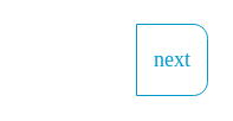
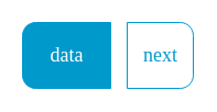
  <mxCell id="0" />
  <mxCell id="1" parent="0" />
+ <mxCell id="2" value="data" style="verticalLabelPosition=middle;verticalAlign=middle;html=1;shape=mxgraph.basic.rect;fillColor2=none;strokeWidth=1;size=12;indent=5;rectStyle=square;topLeftStyle=rounded;bottomLeftStyle=rounded;fillColor=#0099CC;horizontal=1;labelPosition=center;align=center;fontSize=18;fontFamily=Consolas;fontColor=#FFFFFF;strokeColor=#0099CC;" parent="1" vertex="1"><mxGeometry x="20" y="20" width="80" height="60" as="geometry" /></mxCell>
  <mxCell id="3" value="next" style="verticalLabelPosition=middle;verticalAlign=middle;html=1;shape=mxgraph.basic.rect;fillColor2=none;strokeWidth=1;size=12;indent=5;rectStyle=square;topLeftStyle=default;bottomLeftStyle=default;fillColor=none;horizontal=1;labelPosition=center;align=center;fontSize=18;fontFamily=Consolas;fontColor=#0099CC;strokeColor=#0099CC;topRightStyle=rounded;bottomRightStyle=rounded;" parent="1" vertex="1"><mxGeometry x="115" y="20" width="60" height="60" as="geometry" /></mxCell>
